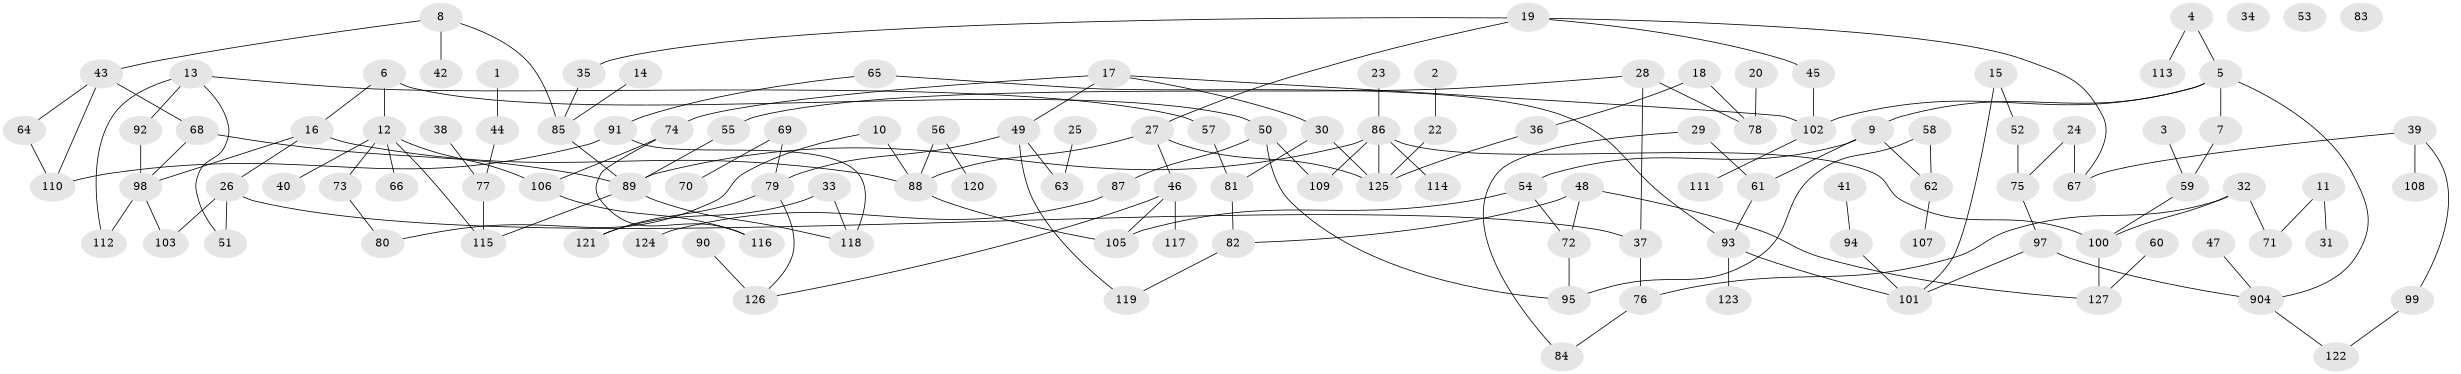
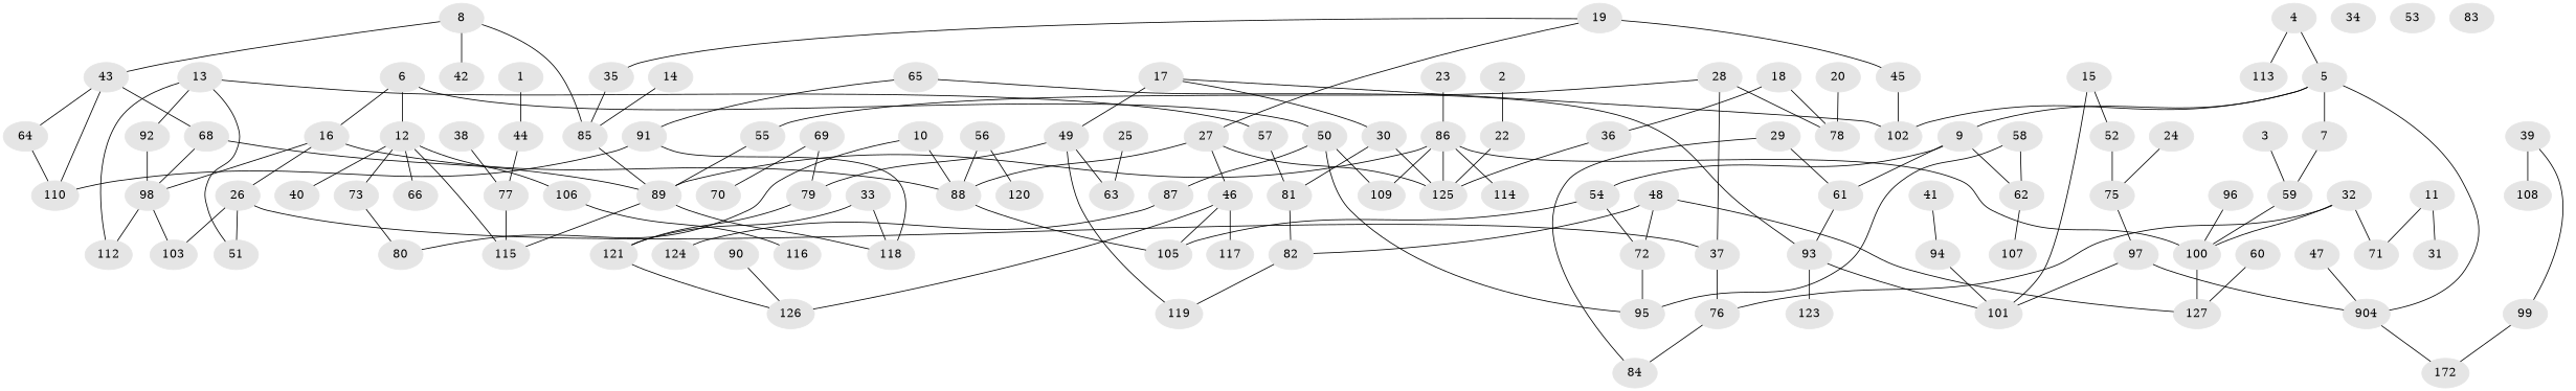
  graph {
    node [color=gray90 style=filled]
    1
    44
    2
    22
    125
    3
    59
    100
    4
    5
    113
    7
    9
    102
    n15 [label=904]
    54
    61
    62
-   111
-   122
+   122 [label=172]
    6
    12
    16
    50
    40
    66
    73
    106
    115
    88
    26
    98
    87
    95
    109
    8
    42
    43
    85
    64
    68
    110
    89
    105
    72
    93
    107
    10
    80
    11
    31
    71
    116
    13
    51
    57
    92
    112
    81
    14
    15
    52
    101
    75
    37
    103
    17
    30
    49
-   74
    63
    79
    119
    18
    36
    78
    19
    27
    35
    45
-   67
    46
    20
    58
    23
    86
    114
    24
    97
    25
    76
    117
    126
    28
    55
    29
    84
    82
    32
    127
    33
    118
    121
    34
    38
    77
    39
    99
    108
    41
    94
    47
    48
    124
    53
    56
    120
    60
    123
    65
    91
    69
    70
    83
    90
+   96
    1 -- 44
    44 -- 77
    2 -- 22
    22 -- 125
    3 -- 59
    59 -- 100
    100 -- 127
    4 -- 5
    4 -- 113
    5 -- 7
    5 -- 9
    5 -- 102
    5 -- n15
    7 -- 59
    9 -- 54
    9 -- 61
    9 -- 62
-   102 -- 111
    n15 -- 122
    54 -- 105
    54 -- 72
    61 -- 93
    62 -- 107
    6 -- 12
    6 -- 16
    6 -- 50
    12 -- 40
    12 -- 66
    12 -- 73
    12 -- 106
    12 -- 115
    16 -- 88
    16 -- 26
    16 -- 98
    50 -- 87
    50 -- 95
    50 -- 109
    73 -- 80
    106 -- 116
    88 -- 105
    26 -- 51
    26 -- 37
    26 -- 103
    98 -- 112
    98 -- 103
    87 -- 124
    8 -- 42
    8 -- 43
    8 -- 85
    43 -- 64
    43 -- 68
    43 -- 110
    85 -- 89
    64 -- 110
    68 -- 98
    68 -- 89
    89 -- 115
    89 -- 118
    72 -- 95
    93 -- 101
    93 -- 123
    10 -- 88
    10 -- 80
    11 -- 31
    11 -- 71
    13 -- 51
    13 -- 57
    13 -- 92
    13 -- 112
    57 -- 81
    92 -- 98
    81 -- 82
    14 -- 85
    15 -- 52
    15 -- 101
    52 -- 75
    75 -- 97
    37 -- 76
    17 -- 102
    17 -- 30
    17 -- 49
-   17 -- 74
    30 -- 125
    30 -- 81
    49 -- 63
    49 -- 79
    49 -- 119
-   74 -- 106
-   74 -- 116
-   79 -- 126
+   121 -- 126
    79 -- 121
    18 -- 36
    18 -- 78
    36 -- 125
    19 -- 27
    19 -- 35
    19 -- 45
-   19 -- 67
    27 -- 125
    27 -- 88
    27 -- 46
    35 -- 85
    45 -- 102
    46 -- 105
    46 -- 117
    46 -- 126
    20 -- 78
    58 -- 62
    58 -- 95
    23 -- 86
    86 -- 125
    86 -- 100
    86 -- 109
    86 -- 89
    86 -- 114
    24 -- 75
-   24 -- 67
    97 -- n15
    97 -- 101
    25 -- 63
    76 -- 84
    28 -- 37
    28 -- 78
    28 -- 55
    55 -- 89
    29 -- 61
    29 -- 84
    82 -- 119
    32 -- 100
    32 -- 71
    32 -- 76
    33 -- 118
    33 -- 121
    38 -- 77
    77 -- 115
-   39 -- 67
    39 -- 99
    39 -- 108
    99 -- 122
    41 -- 94
    94 -- 101
    47 -- n15
    48 -- 72
    48 -- 82
    48 -- 127
    56 -- 88
    56 -- 120
    60 -- 127
    65 -- 93
    65 -- 91
    91 -- 110
    91 -- 118
    69 -- 79
    69 -- 70
    90 -- 126
+   96 -- 100
  }
